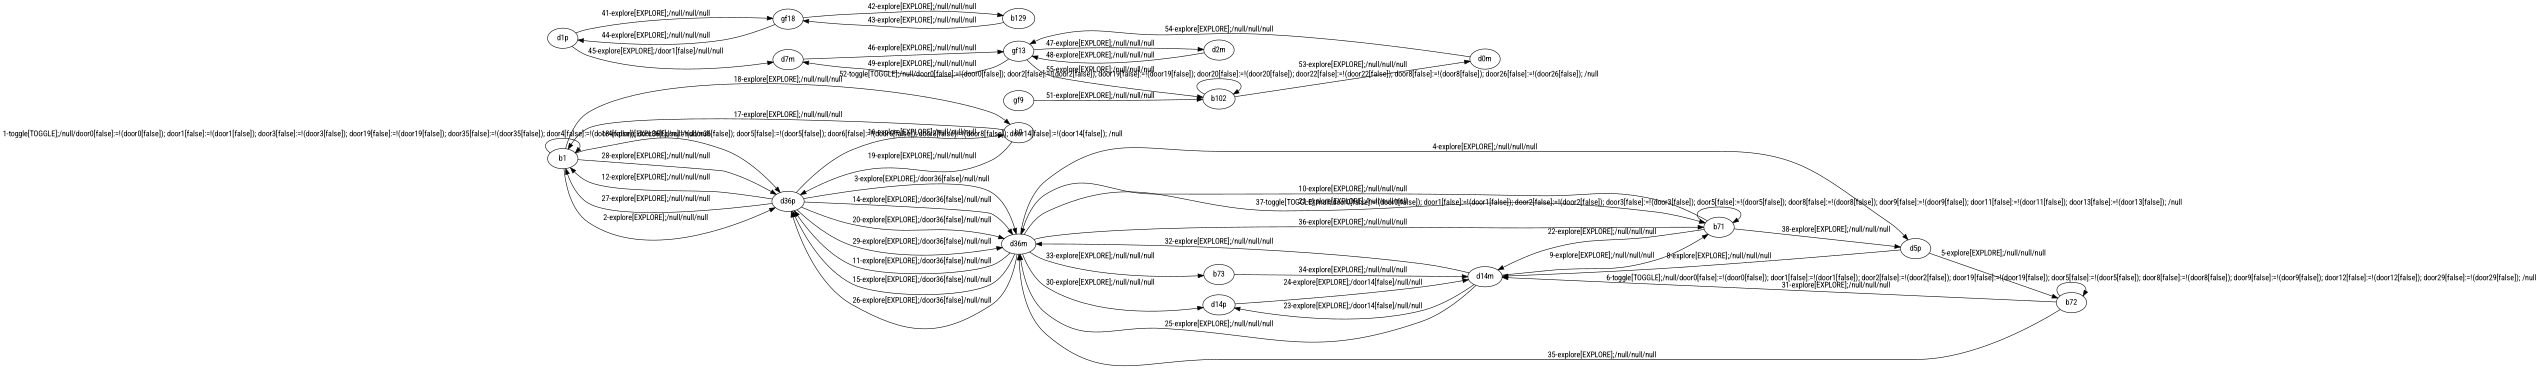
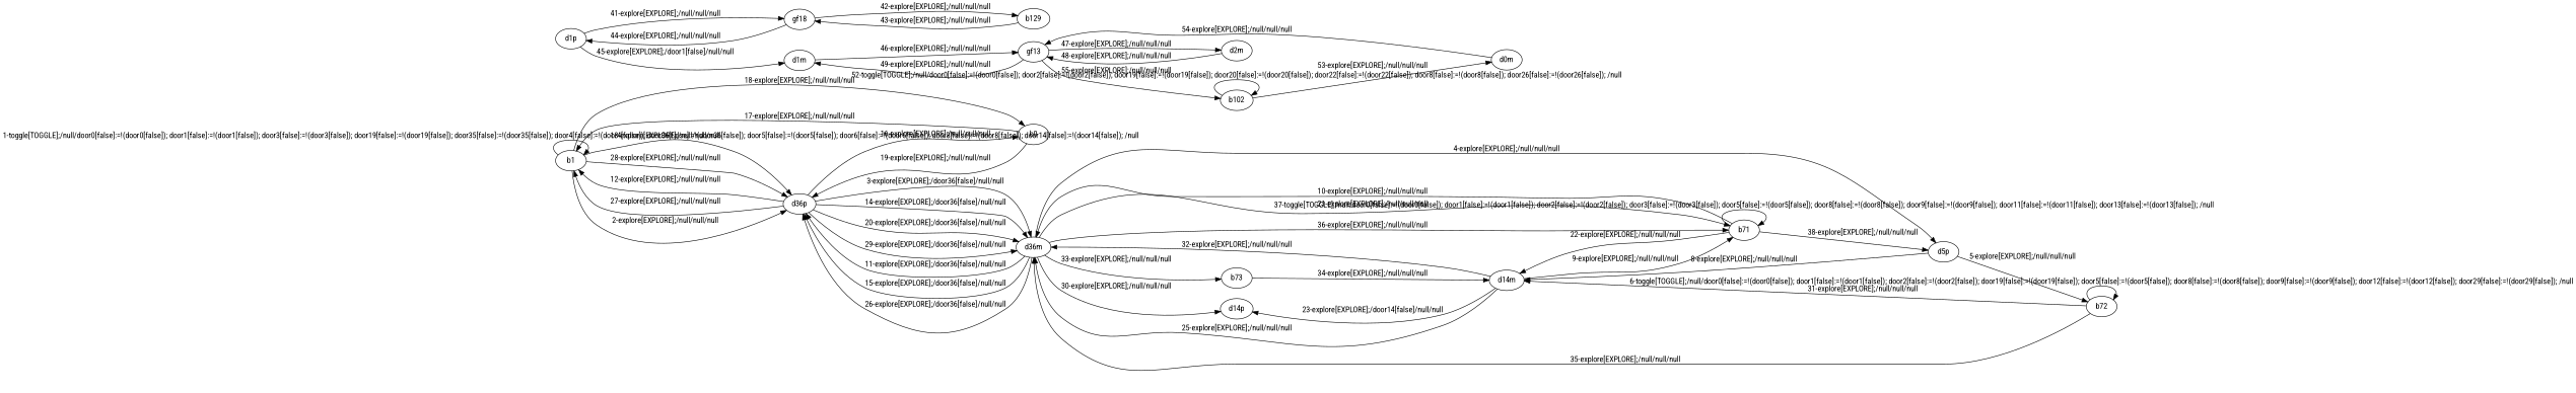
  digraph {
    fontname="Roboto Condensed"
    rankdir=LR
    node [fontname="Roboto Condensed"]
    edge [fontname="Roboto Condensed"]
    b1
    d36p
    b0
    d36m
    d5p
    b71
    b73
    d14p
    b72
    d14m
    d1p
    gf18
-   d1m [label=d7m]
+   d1m
    n14 [label=b129]
    gf13
    d2m
    b102
-   gf9
    d0m
    b1 -> b1 [label="1-toggle[TOGGLE];/null/door0[false]:=!(door0[false]); door1[false]:=!(door1[false]); door3[false]:=!(door3[false]); door19[false]:=!(door19[false]); door35[false]:=!(door35[false]); door4[false]:=!(door4[false]); door36[false]:=!(door36[false]); door5[false]:=!(door5[false]); door6[false]:=!(door6[false]); door8[false]:=!(door8[false]); door14[false]:=!(door14[false]); /null"]
    b1 -> d36p [label="2-explore[EXPLORE];/null/null/null"]
    b1 -> d36p [label="13-explore[EXPLORE];/null/null/null"]
    b1 -> d36p [label="28-explore[EXPLORE];/null/null/null"]
    b1 -> b0 [label="18-explore[EXPLORE];/null/null/null"]
    d36p -> b1 [label="12-explore[EXPLORE];/null/null/null"]
    d36p -> b1 [label="27-explore[EXPLORE];/null/null/null"]
    d36p -> b0 [label="16-explore[EXPLORE];/null/null/null"]
    d36p -> d36m [label="3-explore[EXPLORE];/door36[false]/null/null"]
    d36p -> d36m [label="14-explore[EXPLORE];/door36[false]/null/null"]
    d36p -> d36m [label="20-explore[EXPLORE];/door36[false]/null/null"]
    d36p -> d36m [label="29-explore[EXPLORE];/door36[false]/null/null"]
    b0 -> b1 [label="17-explore[EXPLORE];/null/null/null"]
    b0 -> d36p [label="19-explore[EXPLORE];/null/null/null"]
    d36m -> d36p [label="11-explore[EXPLORE];/door36[false]/null/null"]
    d36m -> d36p [label="15-explore[EXPLORE];/door36[false]/null/null"]
    d36m -> d36p [label="26-explore[EXPLORE];/door36[false]/null/null"]
    d36m -> d5p [label="4-explore[EXPLORE];/null/null/null"]
    d36m -> b71 [label="21-explore[EXPLORE];/null/null/null"]
    d36m -> b71 [label="36-explore[EXPLORE];/null/null/null"]
    d36m -> b73 [label="33-explore[EXPLORE];/null/null/null"]
    d36m -> d14p [label="30-explore[EXPLORE];/null/null/null"]
    d5p -> b72 [label="5-explore[EXPLORE];/null/null/null"]
    d5p -> d14m [label="8-explore[EXPLORE];/null/null/null"]
    b71 -> d36m [label="10-explore[EXPLORE];/null/null/null"]
    b71 -> d5p [label="38-explore[EXPLORE];/null/null/null"]
    b71 -> b71 [label="37-toggle[TOGGLE];/null/door0[false]:=!(door0[false]); door1[false]:=!(door1[false]); door2[false]:=!(door2[false]); door3[false]:=!(door3[false]); door5[false]:=!(door5[false]); door8[false]:=!(door8[false]); door9[false]:=!(door9[false]); door11[false]:=!(door11[false]); door13[false]:=!(door13[false]); /null"]
    b71 -> d14m [label="22-explore[EXPLORE];/null/null/null"]
    b73 -> d14m [label="34-explore[EXPLORE];/null/null/null"]
-   d14p -> d14m [label="24-explore[EXPLORE];/door14[false]/null/null"]
    b72 -> d36m [label="35-explore[EXPLORE];/null/null/null"]
    b72 -> b72 [label="6-toggle[TOGGLE];/null/door0[false]:=!(door0[false]); door1[false]:=!(door1[false]); door2[false]:=!(door2[false]); door19[false]:=!(door19[false]); door5[false]:=!(door5[false]); door8[false]:=!(door8[false]); door9[false]:=!(door9[false]); door12[false]:=!(door12[false]); door29[false]:=!(door29[false]); /null"]
    b72 -> d14m [label="31-explore[EXPLORE];/null/null/null"]
    d14m -> d36m [label="25-explore[EXPLORE];/null/null/null"]
    d14m -> d36m [label="32-explore[EXPLORE];/null/null/null"]
    d14m -> b71 [label="9-explore[EXPLORE];/null/null/null"]
    d14m -> d14p [label="23-explore[EXPLORE];/door14[false]/null/null"]
    d1p -> gf18 [label="41-explore[EXPLORE];/null/null/null"]
    d1p -> d1m [label="45-explore[EXPLORE];/door1[false]/null/null"]
    gf18 -> d1p [label="44-explore[EXPLORE];/null/null/null"]
    gf18 -> n14 [label="42-explore[EXPLORE];/null/null/null"]
    d1m -> gf13 [label="46-explore[EXPLORE];/null/null/null"]
    n14 -> gf18 [label="43-explore[EXPLORE];/null/null/null"]
    gf13 -> d1m [label="49-explore[EXPLORE];/null/null/null"]
    gf13 -> d2m [label="47-explore[EXPLORE];/null/null/null"]
    gf13 -> b102 [label="55-explore[EXPLORE];/null/null/null"]
    d2m -> gf13 [label="48-explore[EXPLORE];/null/null/null"]
    b102 -> b102 [label="52-toggle[TOGGLE];/null/door0[false]:=!(door0[false]); door2[false]:=!(door2[false]); door19[false]:=!(door19[false]); door20[false]:=!(door20[false]); door22[false]:=!(door22[false]); door8[false]:=!(door8[false]); door26[false]:=!(door26[false]); /null"]
    b102 -> d0m [label="53-explore[EXPLORE];/null/null/null"]
-   gf9 -> b102 [label="51-explore[EXPLORE];/null/null/null"]
    d0m -> gf13 [label="54-explore[EXPLORE];/null/null/null"]
  }
